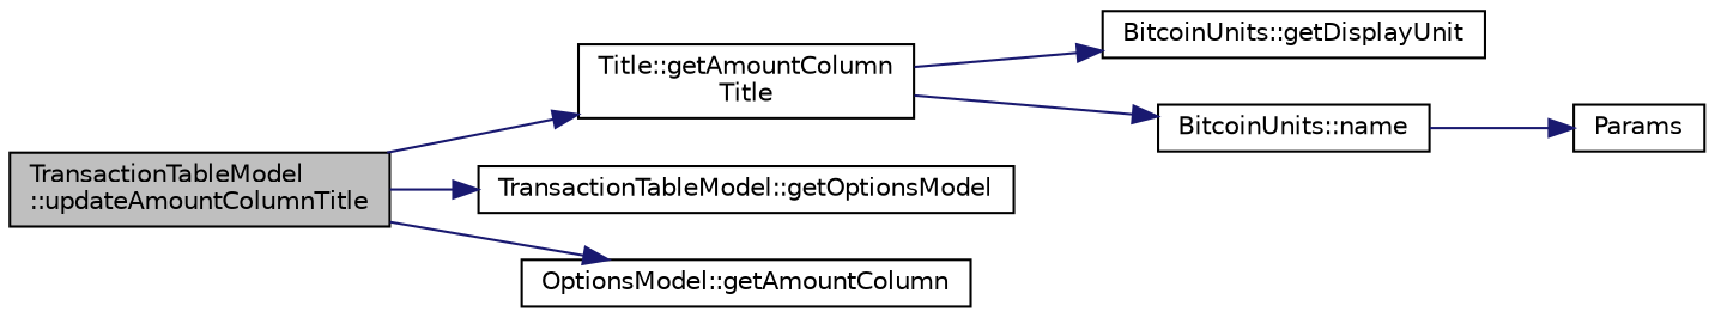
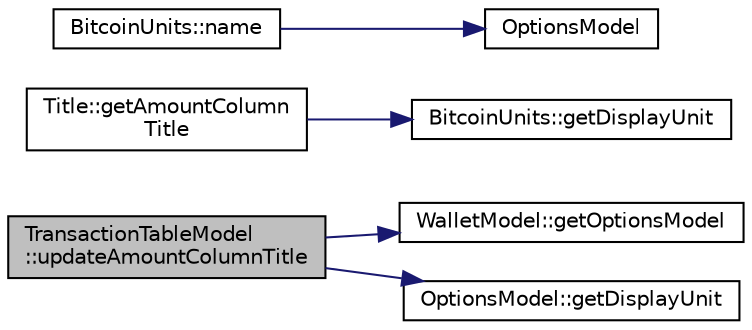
  digraph {
    rankdir=LR
    node [color=black fillcolor=white fontname=Helvetica fontsize=10 shape=record style=filled]
    edge [color=midnightblue fontname=Helvetica fontsize=10 labelfontname=Helvetica labelfontsize=10 style=solid]
    n1 [fillcolor=grey75 fontcolor=black height=0.2 label="TransactionTableModel\l::updateAmountColumnTitle" width=0.4]
    n2 [height=0.2 label="Title::getAmountColumn\lTitle" width=0.4]
-   n3 [height=0.2 label="TransactionTableModel::getOptionsModel" width=0.4]
-   n4 [height=0.2 label="OptionsModel::getAmountColumn" width=0.4]
+   n3 [height=0.2 label="WalletModel::getOptionsModel" width=0.4]
+   n4 [height=0.2 label="OptionsModel::getDisplayUnit" width=0.4]
    n5 [height=0.2 label="BitcoinUnits::getDisplayUnit" width=0.4]
    n6 [height=0.2 label="BitcoinUnits::name" width=0.4]
-   n7 [height=0.2 label=Params width=0.4]
-   n1 -> n2
+   n7 [height=0.2 label=OptionsModel width=0.4]
    n1 -> n3
    n1 -> n4
    n2 -> n5
-   n2 -> n6
    n6 -> n7
  }
